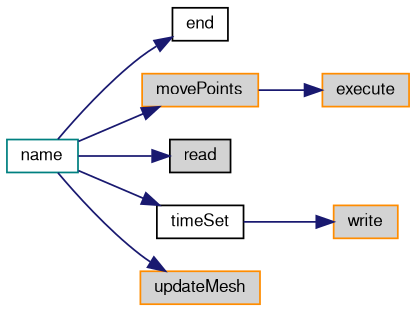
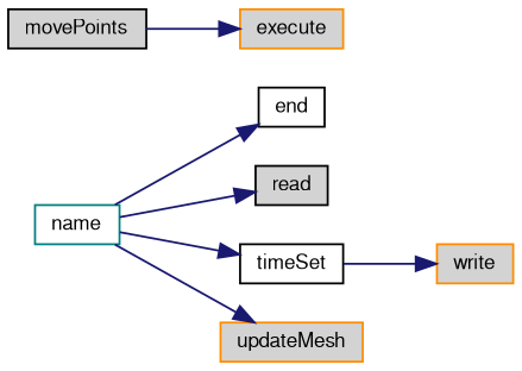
  digraph {
    rankdir=LR
    node [color=black fillcolor=lightgrey fontname=FreeSans fontsize=10 shape=record style=filled]
    edge [color=midnightblue fontname=FreeSans fontsize=10 labelfontname=FreeSans labelfontsize=10 style=solid]
    n1 [color=teal fillcolor=white fontcolor=black height=0.2 label=name width=0.4]
    n2 [fillcolor=white height=0.2 label=end width=0.4]
-   n3 [color=darkorange height=0.2 label=movePoints width=0.4]
+   n3 [height=0.2 label=movePoints width=0.4]
    n4 [height=0.2 label=read width=0.4]
    n5 [fillcolor=white height=0.2 label=timeSet width=0.4]
    n6 [color=darkorange height=0.2 label=updateMesh width=0.4]
    n7 [color=darkorange height=0.2 label=execute width=0.4]
    n8 [color=darkorange height=0.2 label=write width=0.4]
    n1 -> n2
-   n1 -> n3
    n1 -> n4
    n1 -> n5
    n1 -> n6
    n3 -> n7
    n5 -> n8
  }
